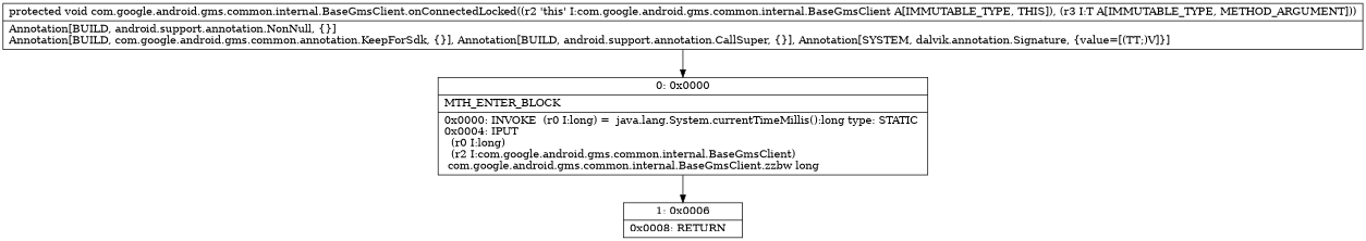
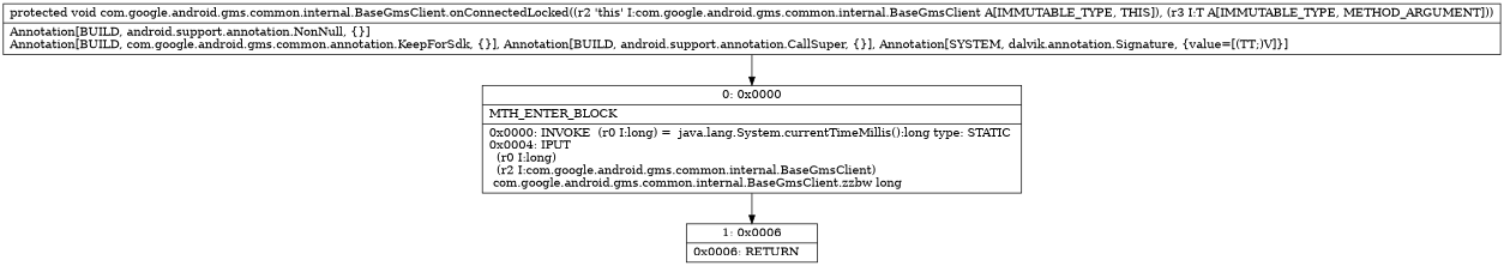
  digraph {
    node [shape=record]
    n1 [label="{0\:\ 0x0000|MTH_ENTER_BLOCK\l|0x0000: INVOKE  (r0 I:long) =  java.lang.System.currentTimeMillis():long type: STATIC \l0x0004: IPUT  \l  (r0 I:long)\l  (r2 I:com.google.android.gms.common.internal.BaseGmsClient)\l com.google.android.gms.common.internal.BaseGmsClient.zzbw long \l}"]
-   n2 [label="{1\:\ 0x0006|0x0008: RETURN   \l}"]
+   n2 [label="{1\:\ 0x0006|0x0006: RETURN   \l}"]
    n3 [label="{protected void com.google.android.gms.common.internal.BaseGmsClient.onConnectedLocked((r2 'this' I:com.google.android.gms.common.internal.BaseGmsClient A[IMMUTABLE_TYPE, THIS]), (r3 I:T A[IMMUTABLE_TYPE, METHOD_ARGUMENT]))  | Annotation[BUILD, android.support.annotation.NonNull, \{\}]\lAnnotation[BUILD, com.google.android.gms.common.annotation.KeepForSdk, \{\}], Annotation[BUILD, android.support.annotation.CallSuper, \{\}], Annotation[SYSTEM, dalvik.annotation.Signature, \{value=[(TT;)V]\}]\l}"]
    n1 -> n2
    n3 -> n1
  }
